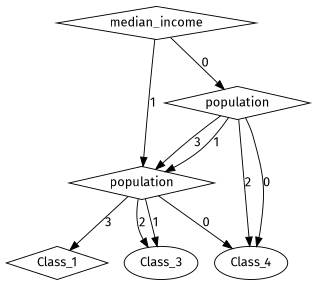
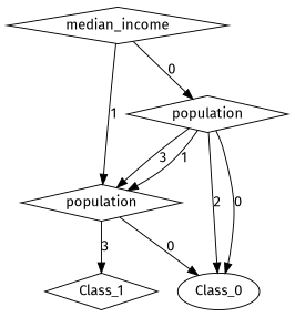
  digraph {
    fontname="Fira Sans"
    node [fontname="Fira Sans" shape=diamond]
    edge [fontname="Fira Sans"]
    n1 [label=Class_1]
-   n2 [label=Class_3 shape=""]
-   n3 [label=Class_4 shape=""]
+   n3 [label=Class_0 shape=""]
    n4 [label=population]
    n5 [label=population]
    n6 [label=median_income]
    n4 -> n1 [label=3]
-   n4 -> n2 [label=2]
-   n4 -> n2 [label=1]
    n4 -> n3 [label=0]
    n5 -> n3 [label=2]
    n5 -> n3 [label=0]
    n5 -> n4 [label=3]
    n5 -> n4 [label=1]
    n6 -> n4 [label=1]
    n6 -> n5 [label=0]
  }
